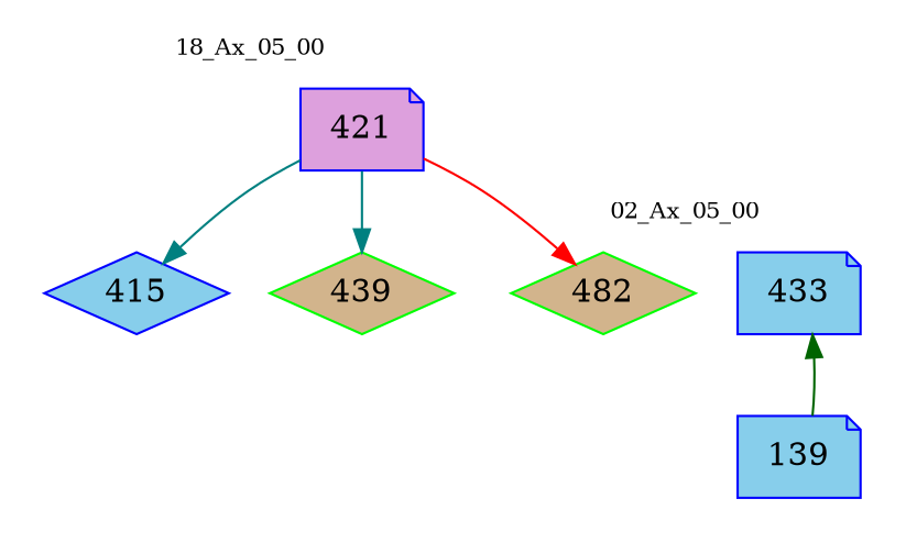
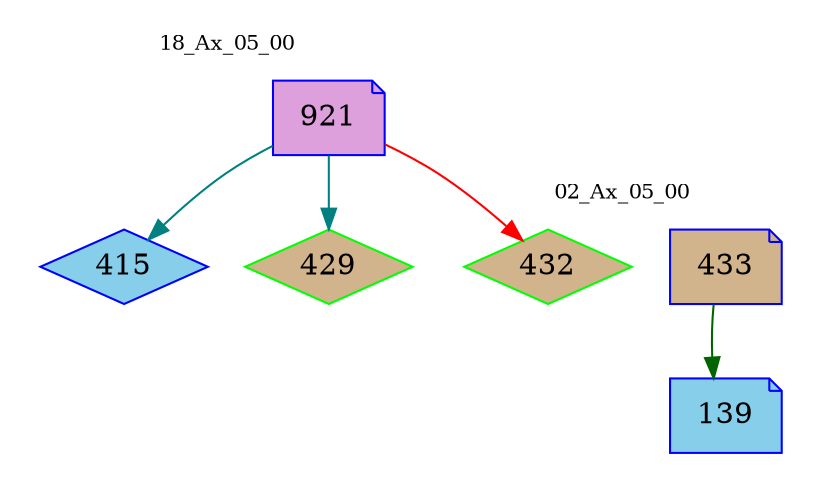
  digraph {
    node [color=blue fillcolor=skyblue shape=note style=filled]
    edge [color=teal]
-   n1 [label=433]
-   n2 [color=green fillcolor=tan label=482 shape=diamond]
+   n1 [fillcolor=tan label=433]
+   n2 [color=green fillcolor=tan label=432 shape=diamond]
    n3 [label=139]
-   n4 [fillcolor=plum label=421]
+   n4 [fillcolor=plum label=921]
    n5 [label=415 shape=diamond]
-   n6 [color=green fillcolor=tan label=439 shape=diamond]
+   n6 [color=green fillcolor=tan label=429 shape=diamond]
    subgraph cluster_1 {
      color=white
      fontsize=10
      label="02_Ax_05_00"
      n1
      n2
      n3
    }
    subgraph cluster_2 {
      color=white
      fontsize=10
      label="18_Ax_05_00"
      n4
      n5
      n6
    }
-   n3 -> n1 [color=darkgreen]
+   n1 -> n3 [color=darkgreen]
    n4 -> n2 [color=red]
    n4 -> n5
    n4 -> n6
  }
